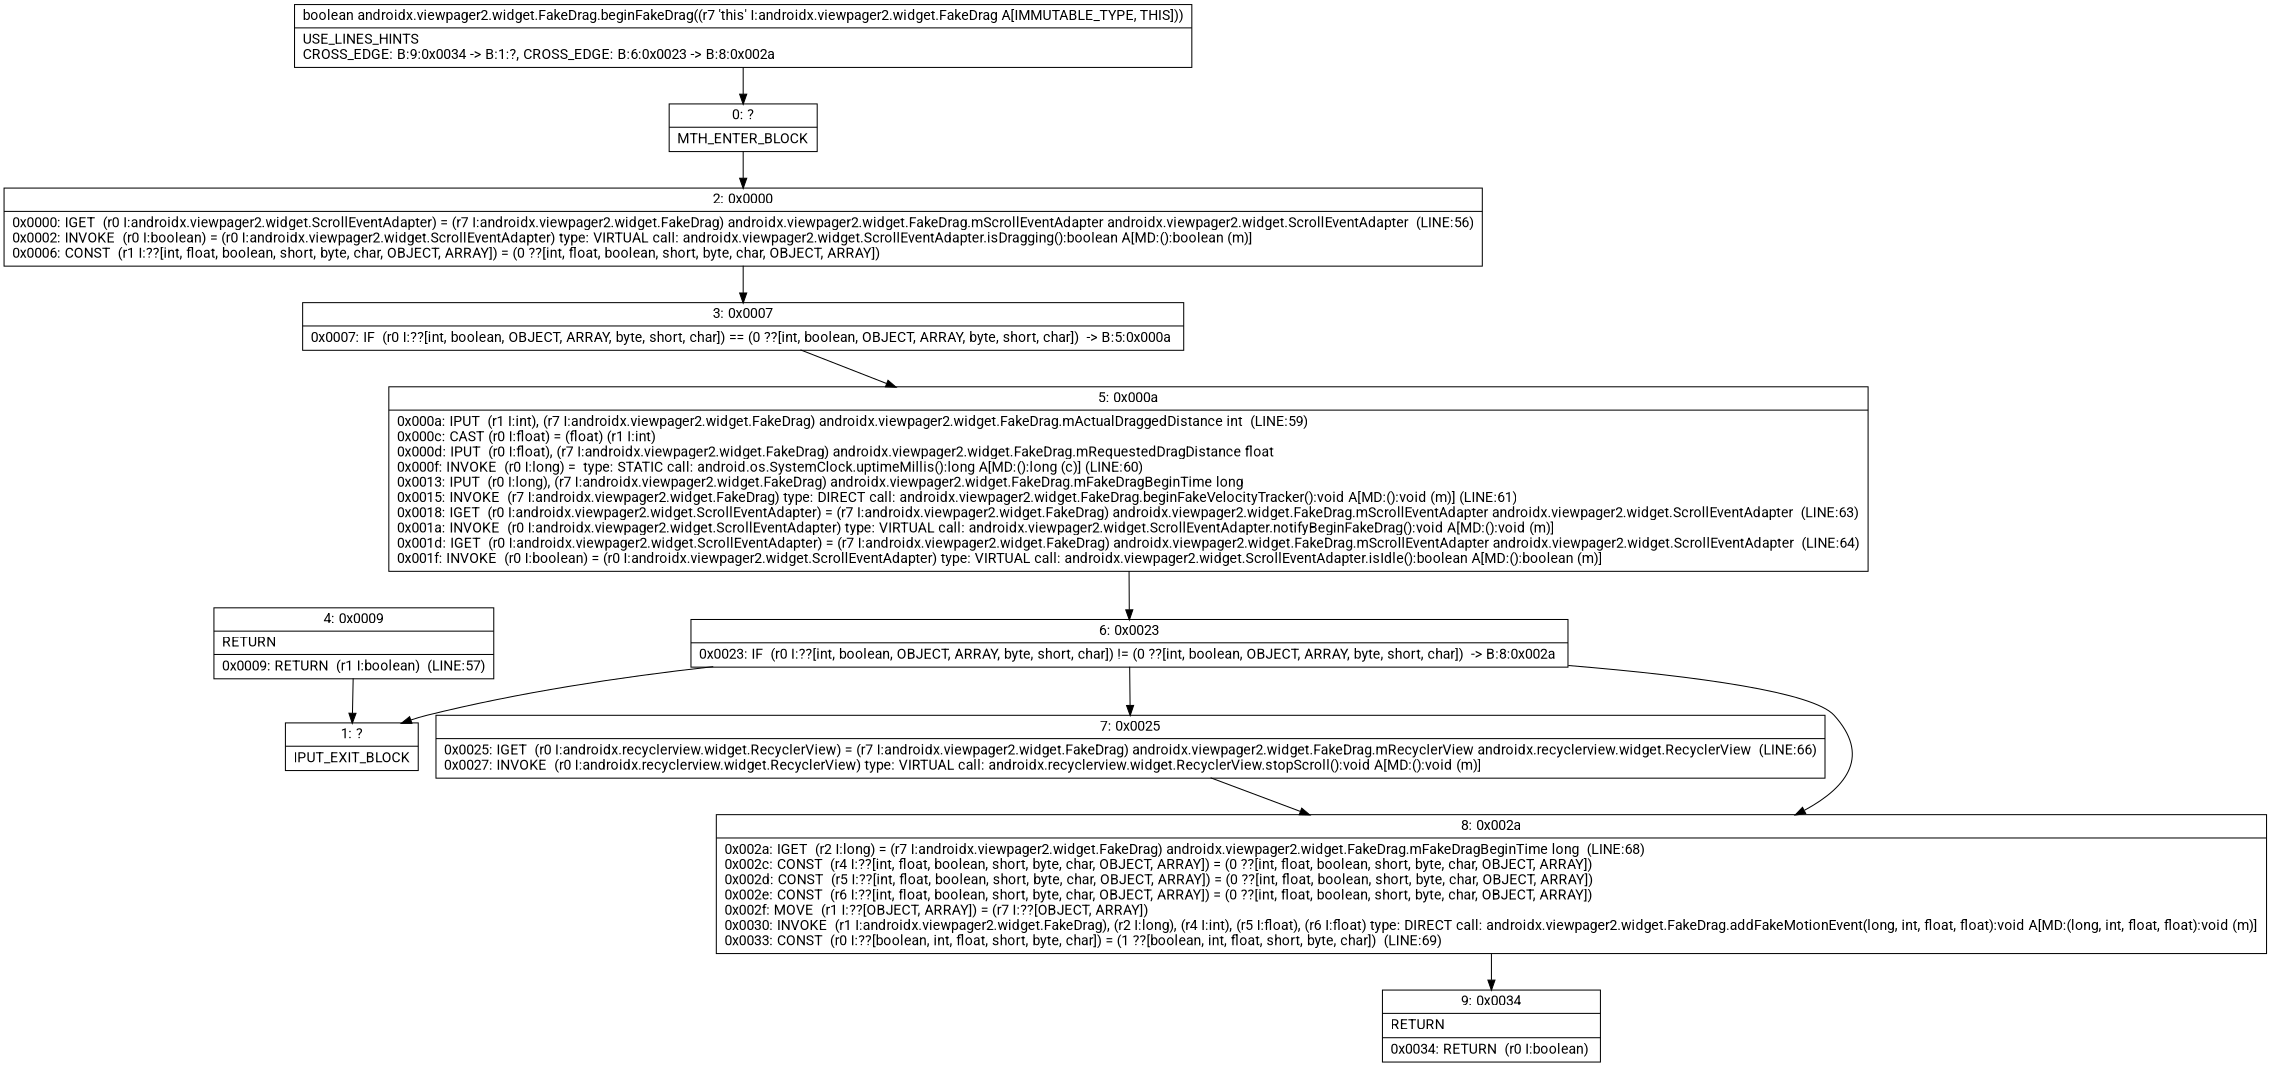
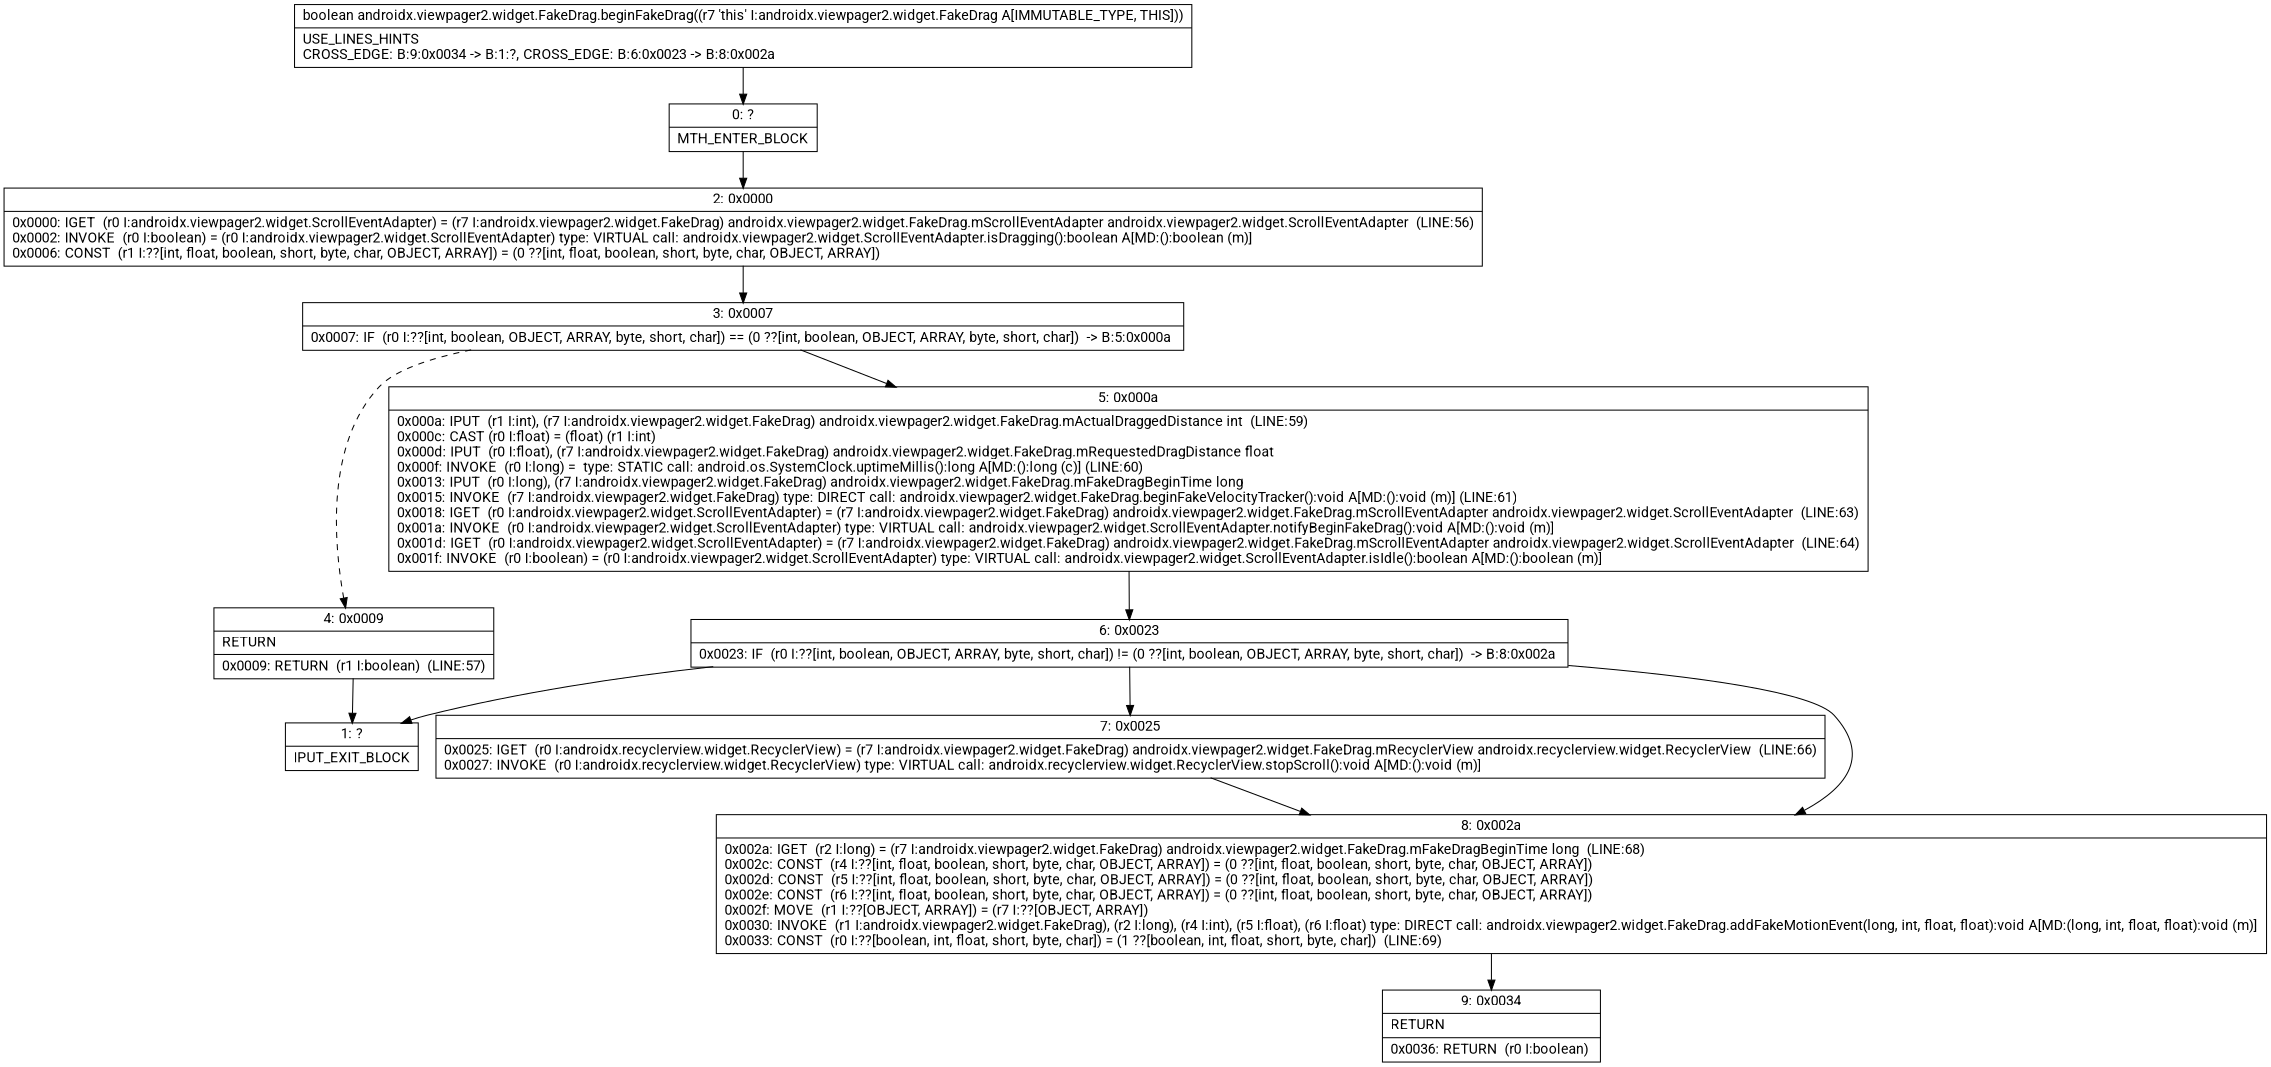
  digraph {
    fontname=Roboto
    node [fontname=Roboto shape=record]
    edge [fontname=Roboto]
    n1 [label="{0\:\ ?|MTH_ENTER_BLOCK\l}"]
    n2 [label="{2\:\ 0x0000|0x0000: IGET  (r0 I:androidx.viewpager2.widget.ScrollEventAdapter) = (r7 I:androidx.viewpager2.widget.FakeDrag) androidx.viewpager2.widget.FakeDrag.mScrollEventAdapter androidx.viewpager2.widget.ScrollEventAdapter  (LINE:56)\l0x0002: INVOKE  (r0 I:boolean) = (r0 I:androidx.viewpager2.widget.ScrollEventAdapter) type: VIRTUAL call: androidx.viewpager2.widget.ScrollEventAdapter.isDragging():boolean A[MD:():boolean (m)]\l0x0006: CONST  (r1 I:??[int, float, boolean, short, byte, char, OBJECT, ARRAY]) = (0 ??[int, float, boolean, short, byte, char, OBJECT, ARRAY]) \l}"]
    n3 [label="{3\:\ 0x0007|0x0007: IF  (r0 I:??[int, boolean, OBJECT, ARRAY, byte, short, char]) == (0 ??[int, boolean, OBJECT, ARRAY, byte, short, char])  \-\> B:5:0x000a \l}"]
    n4 [label="{4\:\ 0x0009|RETURN\l|0x0009: RETURN  (r1 I:boolean)  (LINE:57)\l}"]
    n5 [label="{5\:\ 0x000a|0x000a: IPUT  (r1 I:int), (r7 I:androidx.viewpager2.widget.FakeDrag) androidx.viewpager2.widget.FakeDrag.mActualDraggedDistance int  (LINE:59)\l0x000c: CAST (r0 I:float) = (float) (r1 I:int) \l0x000d: IPUT  (r0 I:float), (r7 I:androidx.viewpager2.widget.FakeDrag) androidx.viewpager2.widget.FakeDrag.mRequestedDragDistance float \l0x000f: INVOKE  (r0 I:long) =  type: STATIC call: android.os.SystemClock.uptimeMillis():long A[MD:():long (c)] (LINE:60)\l0x0013: IPUT  (r0 I:long), (r7 I:androidx.viewpager2.widget.FakeDrag) androidx.viewpager2.widget.FakeDrag.mFakeDragBeginTime long \l0x0015: INVOKE  (r7 I:androidx.viewpager2.widget.FakeDrag) type: DIRECT call: androidx.viewpager2.widget.FakeDrag.beginFakeVelocityTracker():void A[MD:():void (m)] (LINE:61)\l0x0018: IGET  (r0 I:androidx.viewpager2.widget.ScrollEventAdapter) = (r7 I:androidx.viewpager2.widget.FakeDrag) androidx.viewpager2.widget.FakeDrag.mScrollEventAdapter androidx.viewpager2.widget.ScrollEventAdapter  (LINE:63)\l0x001a: INVOKE  (r0 I:androidx.viewpager2.widget.ScrollEventAdapter) type: VIRTUAL call: androidx.viewpager2.widget.ScrollEventAdapter.notifyBeginFakeDrag():void A[MD:():void (m)]\l0x001d: IGET  (r0 I:androidx.viewpager2.widget.ScrollEventAdapter) = (r7 I:androidx.viewpager2.widget.FakeDrag) androidx.viewpager2.widget.FakeDrag.mScrollEventAdapter androidx.viewpager2.widget.ScrollEventAdapter  (LINE:64)\l0x001f: INVOKE  (r0 I:boolean) = (r0 I:androidx.viewpager2.widget.ScrollEventAdapter) type: VIRTUAL call: androidx.viewpager2.widget.ScrollEventAdapter.isIdle():boolean A[MD:():boolean (m)]\l}"]
    n6 [label="{1\:\ ?|IPUT_EXIT_BLOCK\l}"]
    n7 [label="{6\:\ 0x0023|0x0023: IF  (r0 I:??[int, boolean, OBJECT, ARRAY, byte, short, char]) != (0 ??[int, boolean, OBJECT, ARRAY, byte, short, char])  \-\> B:8:0x002a \l}"]
    n8 [label="{7\:\ 0x0025|0x0025: IGET  (r0 I:androidx.recyclerview.widget.RecyclerView) = (r7 I:androidx.viewpager2.widget.FakeDrag) androidx.viewpager2.widget.FakeDrag.mRecyclerView androidx.recyclerview.widget.RecyclerView  (LINE:66)\l0x0027: INVOKE  (r0 I:androidx.recyclerview.widget.RecyclerView) type: VIRTUAL call: androidx.recyclerview.widget.RecyclerView.stopScroll():void A[MD:():void (m)]\l}"]
    n9 [label="{8\:\ 0x002a|0x002a: IGET  (r2 I:long) = (r7 I:androidx.viewpager2.widget.FakeDrag) androidx.viewpager2.widget.FakeDrag.mFakeDragBeginTime long  (LINE:68)\l0x002c: CONST  (r4 I:??[int, float, boolean, short, byte, char, OBJECT, ARRAY]) = (0 ??[int, float, boolean, short, byte, char, OBJECT, ARRAY]) \l0x002d: CONST  (r5 I:??[int, float, boolean, short, byte, char, OBJECT, ARRAY]) = (0 ??[int, float, boolean, short, byte, char, OBJECT, ARRAY]) \l0x002e: CONST  (r6 I:??[int, float, boolean, short, byte, char, OBJECT, ARRAY]) = (0 ??[int, float, boolean, short, byte, char, OBJECT, ARRAY]) \l0x002f: MOVE  (r1 I:??[OBJECT, ARRAY]) = (r7 I:??[OBJECT, ARRAY]) \l0x0030: INVOKE  (r1 I:androidx.viewpager2.widget.FakeDrag), (r2 I:long), (r4 I:int), (r5 I:float), (r6 I:float) type: DIRECT call: androidx.viewpager2.widget.FakeDrag.addFakeMotionEvent(long, int, float, float):void A[MD:(long, int, float, float):void (m)]\l0x0033: CONST  (r0 I:??[boolean, int, float, short, byte, char]) = (1 ??[boolean, int, float, short, byte, char])  (LINE:69)\l}"]
-   n10 [label="{9\:\ 0x0034|RETURN\l|0x0034: RETURN  (r0 I:boolean) \l}"]
+   n10 [label="{9\:\ 0x0034|RETURN\l|0x0036: RETURN  (r0 I:boolean) \l}"]
    n11 [label="{boolean androidx.viewpager2.widget.FakeDrag.beginFakeDrag((r7 'this' I:androidx.viewpager2.widget.FakeDrag A[IMMUTABLE_TYPE, THIS]))  | USE_LINES_HINTS\lCROSS_EDGE: B:9:0x0034 \-\> B:1:?, CROSS_EDGE: B:6:0x0023 \-\> B:8:0x002a\l}"]
    n1 -> n2
    n2 -> n3
+   n3 -> n4 [style=dashed]
    n3 -> n5
    n4 -> n6
    n5 -> n7
    n7 -> n6
    n7 -> n8 [style=solid]
    n7 -> n9
    n8 -> n9
    n9 -> n10
    n11 -> n1
  }
